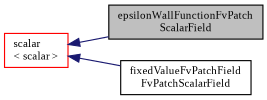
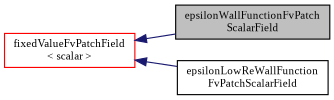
  digraph {
    fontname="Liberation Serif"
    rankdir=LR
    node [color=black fontname="Liberation Serif" fontsize=10 shape=record]
    edge [color=midnightblue dir=back fontname="Liberation Serif" fontsize=10 labelfontname=FreeSans labelfontsize=10 style=solid]
    n1 [fillcolor=grey75 fontcolor=black height=0.2 label="epsilonWallFunctionFvPatch\lScalarField" style=filled width=0.4]
-   n2 [height=0.2 label="fixedValueFvPatchField\lFvPatchScalarField" width=0.4]
-   n3 [color=red height=0.2 label="scalar\l\< scalar \>" width=0.4]
+   n2 [height=0.2 label="epsilonLowReWallFunction\lFvPatchScalarField" width=0.4]
+   n3 [color=red height=0.2 label="fixedValueFvPatchField\l\< scalar \>" width=0.4]
    n3 -> n1
    n3 -> n2
  }
